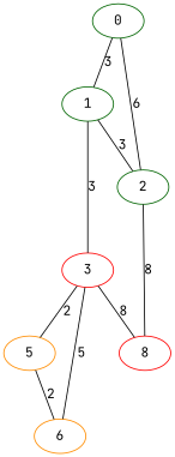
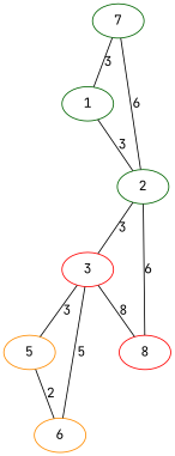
  graph {
    fontname="JetBrains Mono"
    node [color=darkgreen fontname="JetBrains Mono" weight=1]
    edge [fontname="JetBrains Mono"]
    1 [weight=2]
-   0
+   0 [label=7]
    2
    3 [color=red weight=2]
    n5 [color=red label=8 weight=4]
    5 [color=darkorange]
    6 [color=darkorange]
    1 -- 2 [label=3]
    0 -- 1 [label=3]
    0 -- 2 [label=6]
-   1 -- 3 [label=3]
-   2 -- n5 [label=8]
+   2 -- 3 [label=3]
+   2 -- n5 [label=6]
    3 -- n5 [label=8]
-   3 -- 5 [label=2]
+   3 -- 5 [label=3]
    3 -- 6 [label=5]
    5 -- 6 [label=2]
  }
